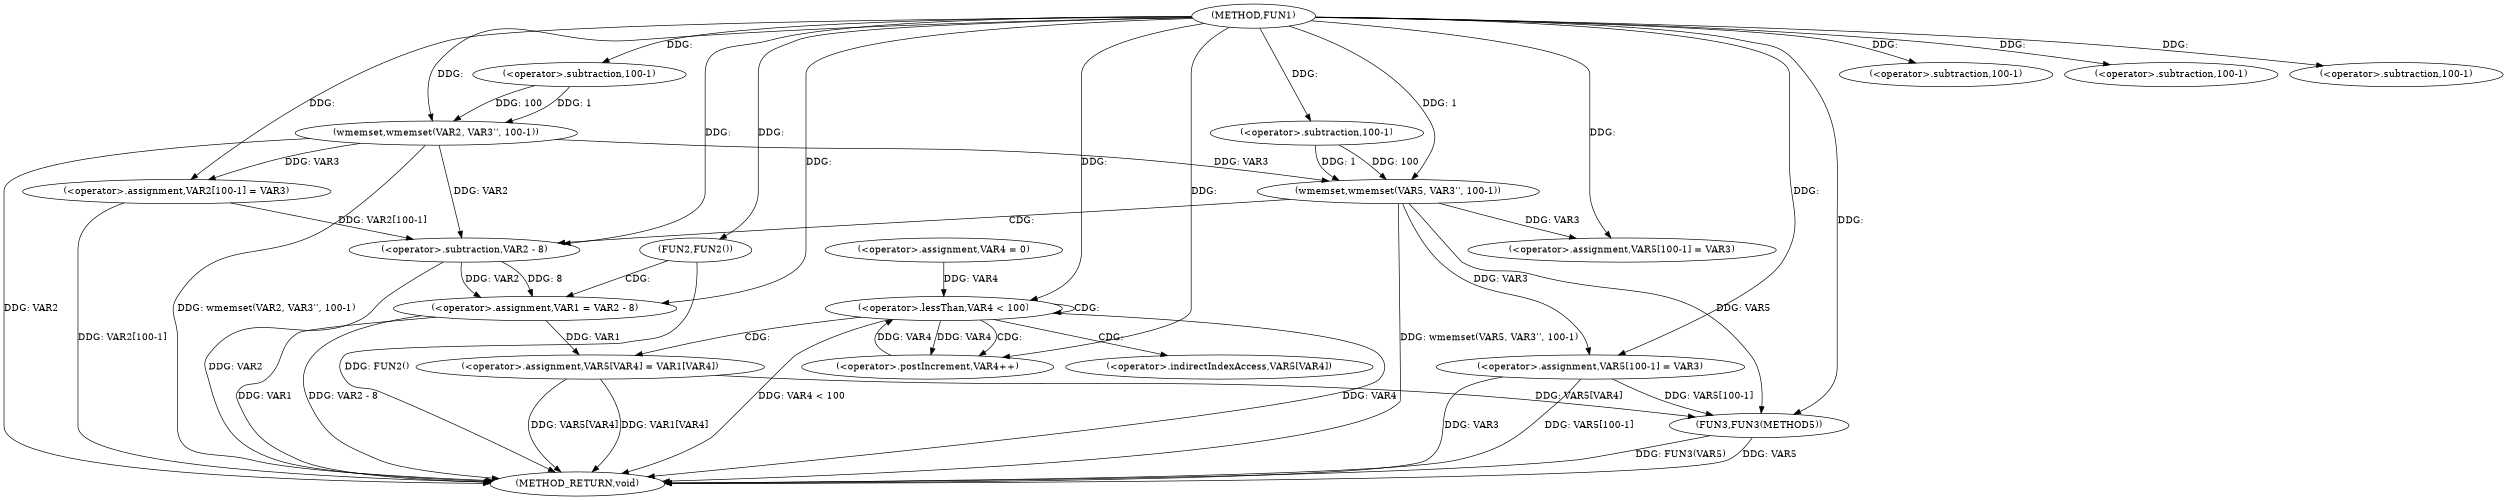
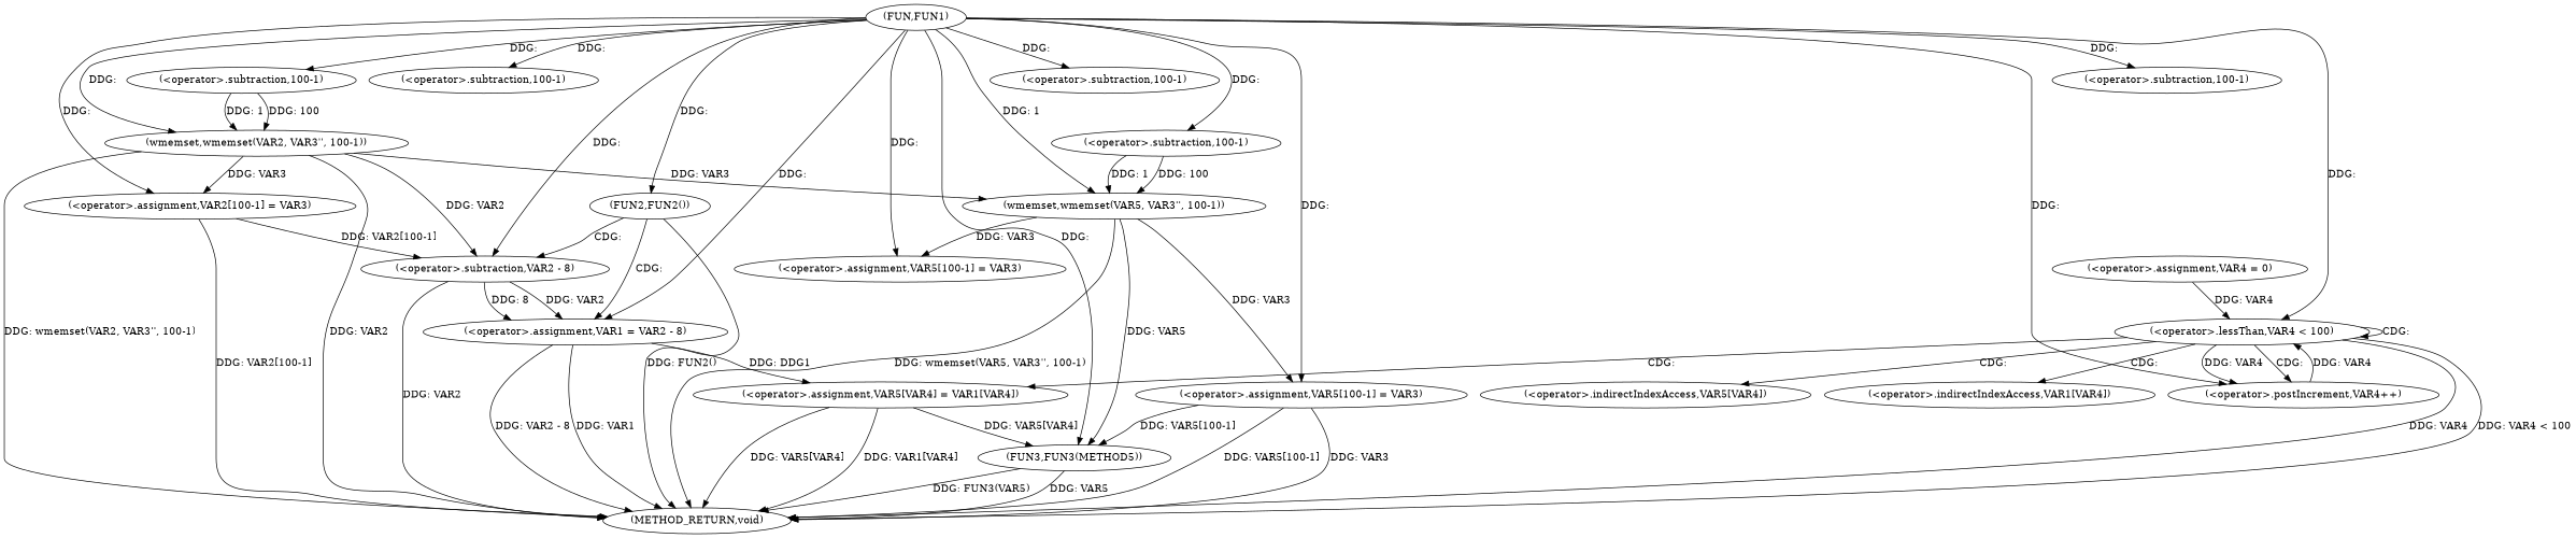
  digraph {
-   n1 [label="(METHOD,FUN1)"]
+   n1 [label="(FUN,FUN1)"]
    n2 [label="(wmemset,wmemset(VAR2, VAR3'', 100-1))"]
    n3 [label="(<operator>.subtraction,100-1)"]
    n4 [label="(<operator>.assignment,VAR2[100-1] = VAR3)"]
    n5 [label="(<operator>.subtraction,100-1)"]
    n6 [label="(FUN2,FUN2())"]
    n7 [label="(<operator>.assignment,VAR1 = VAR2 - 8)"]
    n8 [label="(<operator>.subtraction,VAR2 - 8)"]
    n9 [label="(wmemset,wmemset(VAR5, VAR3'', 100-1))"]
    n10 [label="(<operator>.subtraction,100-1)"]
    n11 [label="(<operator>.assignment,VAR5[100-1] = VAR3)"]
    n12 [label="(<operator>.subtraction,100-1)"]
    n13 [label="(<operator>.lessThan,VAR4 < 100)"]
    n14 [label="(<operator>.postIncrement,VAR4++)"]
    n15 [label="(<operator>.assignment,VAR5[100-1] = VAR3)"]
    n16 [label="(<operator>.subtraction,100-1)"]
    n17 [label="(FUN3,FUN3(METHOD5))"]
    n18 [label="(METHOD_RETURN,void)"]
    n19 [label="(<operator>.assignment,VAR5[VAR4] = VAR1[VAR4])"]
    n20 [label="(<operator>.assignment,VAR4 = 0)"]
    n21 [label="(<operator>.indirectIndexAccess,VAR5[VAR4])"]
+   n22 [label="(<operator>.indirectIndexAccess,VAR1[VAR4])"]
    n1 -> n2 [label="DDG: "]
    n1 -> n3 [label="DDG: "]
    n1 -> n4 [label="DDG: "]
    n1 -> n5 [label="DDG: "]
    n1 -> n6 [label="DDG: "]
    n1 -> n7 [label="DDG: "]
    n1 -> n8 [label="DDG: "]
    n1 -> n9 [label="DDG: 1"]
    n1 -> n10 [label="DDG: "]
    n1 -> n11 [label="DDG: "]
    n1 -> n12 [label="DDG: "]
    n1 -> n13 [label="DDG: "]
    n1 -> n14 [label="DDG: "]
    n1 -> n15 [label="DDG: "]
    n1 -> n16 [label="DDG: "]
    n1 -> n17 [label="DDG: "]
    n2 -> n4 [label="DDG: VAR3"]
    n2 -> n8 [label="DDG: VAR2"]
    n2 -> n9 [label="DDG: VAR3"]
    n2 -> n18 [label="DDG: wmemset(VAR2, VAR3'', 100-1)"]
    n2 -> n18 [label="DDG: VAR2"]
    n3 -> n2 [label="DDG: 100"]
    n3 -> n2 [label="DDG: 1"]
    n4 -> n8 [label="DDG: VAR2[100-1]"]
    n4 -> n18 [label="DDG: VAR2[100-1]"]
    n6 -> n7 [label="CDG: "]
-   n9 -> n8 [label="CDG: "]
+   n6 -> n8 [label="CDG: "]
    n6 -> n18 [label="DDG: FUN2()"]
    n7 -> n18 [label="DDG: VAR1"]
    n7 -> n18 [label="DDG: VAR2 - 8"]
-   n7 -> n19 [label="DDG: VAR1"]
+   n7 -> n19 [label="DDG: DDG1"]
    n8 -> n7 [label="DDG: VAR2"]
    n8 -> n7 [label="DDG: 8"]
    n8 -> n18 [label="DDG: VAR2"]
    n9 -> n11 [label="DDG: VAR3"]
    n9 -> n15 [label="DDG: VAR3"]
    n9 -> n17 [label="DDG: VAR5"]
    n9 -> n18 [label="DDG: wmemset(VAR5, VAR3'', 100-1)"]
    n10 -> n9 [label="DDG: 100"]
    n10 -> n9 [label="DDG: 1"]
    n13 -> n13 [label="CDG: "]
    n13 -> n14 [label="DDG: VAR4"]
    n13 -> n14 [label="CDG: "]
    n13 -> n18 [label="DDG: VAR4"]
    n13 -> n18 [label="DDG: VAR4 < 100"]
    n13 -> n19 [label="CDG: "]
    n13 -> n21 [label="CDG: "]
+   n13 -> n22 [label="CDG: "]
    n14 -> n13 [label="DDG: VAR4"]
    n15 -> n17 [label="DDG: VAR5[100-1]"]
    n15 -> n18 [label="DDG: VAR5[100-1]"]
    n15 -> n18 [label="DDG: VAR3"]
    n17 -> n18 [label="DDG: FUN3(VAR5)"]
    n17 -> n18 [label="DDG: VAR5"]
    n19 -> n17 [label="DDG: VAR5[VAR4]"]
    n19 -> n18 [label="DDG: VAR5[VAR4]"]
    n19 -> n18 [label="DDG: VAR1[VAR4]"]
    n20 -> n13 [label="DDG: VAR4"]
  }
